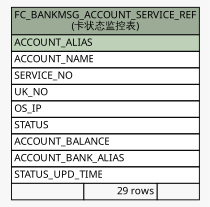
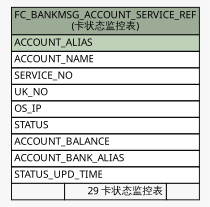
  digraph {
    bgcolor="#f7f7f7"
    fontname="Microsoft YaHei"
    fontsize=11
    nodesep=0.18
    rankdir=RL
    ranksep=0.46
-   n1 [fontname="Microsoft YaHei" fontsize=11 label=<     <TABLE BORDER="0" CELLBORDER="1" CELLSPACING="0" BGCOLOR="#ffffff">       <TR><TD COLSPAN="3" BGCOLOR="#9bab96" ALIGN="CENTER">FC_BANKMSG_ACCOUNT_SERVICE_REF<br/>(卡状态监控表)</TD></TR>       <TR><TD PORT="ACCOUNT_ALIAS" COLSPAN="3" BGCOLOR="#bed1b8" ALIGN="LEFT">ACCOUNT_ALIAS</TD></TR>       <TR><TD PORT="ACCOUNT_NAME" COLSPAN="3" ALIGN="LEFT">ACCOUNT_NAME</TD></TR>       <TR><TD PORT="SERVICE_NO" COLSPAN="3" ALIGN="LEFT">SERVICE_NO</TD></TR>       <TR><TD PORT="UK_NO" COLSPAN="3" ALIGN="LEFT">UK_NO</TD></TR>       <TR><TD PORT="OS_IP" COLSPAN="3" ALIGN="LEFT">OS_IP</TD></TR>       <TR><TD PORT="STATUS" COLSPAN="3" ALIGN="LEFT">STATUS</TD></TR>       <TR><TD PORT="ACCOUNT_BALANCE" COLSPAN="3" ALIGN="LEFT">ACCOUNT_BALANCE</TD></TR>       <TR><TD PORT="ACCOUNT_BANK_ALIAS" COLSPAN="3" ALIGN="LEFT">ACCOUNT_BANK_ALIAS</TD></TR>       <TR><TD PORT="STATUS_UPD_TIME" COLSPAN="3" ALIGN="LEFT">STATUS_UPD_TIME</TD></TR>       <TR><TD ALIGN="LEFT" BGCOLOR="#f7f7f7">  </TD><TD ALIGN="RIGHT" BGCOLOR="#f7f7f7">29 rows</TD><TD ALIGN="RIGHT" BGCOLOR="#f7f7f7">  </TD></TR>     </TABLE>> shape=plaintext]
+   n1 [fontname="Microsoft YaHei" fontsize=11 label=<     <TABLE BORDER="0" CELLBORDER="1" CELLSPACING="0" BGCOLOR="#ffffff">       <TR><TD COLSPAN="3" BGCOLOR="#9bab96" ALIGN="CENTER">FC_BANKMSG_ACCOUNT_SERVICE_REF<br/>(卡状态监控表)</TD></TR>       <TR><TD PORT="ACCOUNT_ALIAS" COLSPAN="3" BGCOLOR="#bed1b8" ALIGN="LEFT">ACCOUNT_ALIAS</TD></TR>       <TR><TD PORT="ACCOUNT_NAME" COLSPAN="3" ALIGN="LEFT">ACCOUNT_NAME</TD></TR>       <TR><TD PORT="SERVICE_NO" COLSPAN="3" ALIGN="LEFT">SERVICE_NO</TD></TR>       <TR><TD PORT="UK_NO" COLSPAN="3" ALIGN="LEFT">UK_NO</TD></TR>       <TR><TD PORT="OS_IP" COLSPAN="3" ALIGN="LEFT">OS_IP</TD></TR>       <TR><TD PORT="STATUS" COLSPAN="3" ALIGN="LEFT">STATUS</TD></TR>       <TR><TD PORT="ACCOUNT_BALANCE" COLSPAN="3" ALIGN="LEFT">ACCOUNT_BALANCE</TD></TR>       <TR><TD PORT="ACCOUNT_BANK_ALIAS" COLSPAN="3" ALIGN="LEFT">ACCOUNT_BANK_ALIAS</TD></TR>       <TR><TD PORT="STATUS_UPD_TIME" COLSPAN="3" ALIGN="LEFT">STATUS_UPD_TIME</TD></TR>       <TR><TD ALIGN="LEFT" BGCOLOR="#f7f7f7">  </TD><TD ALIGN="RIGHT" BGCOLOR="#f7f7f7">29 卡状态监控表</TD><TD ALIGN="RIGHT" BGCOLOR="#f7f7f7">  </TD></TR>     </TABLE>> shape=plaintext]
  }
